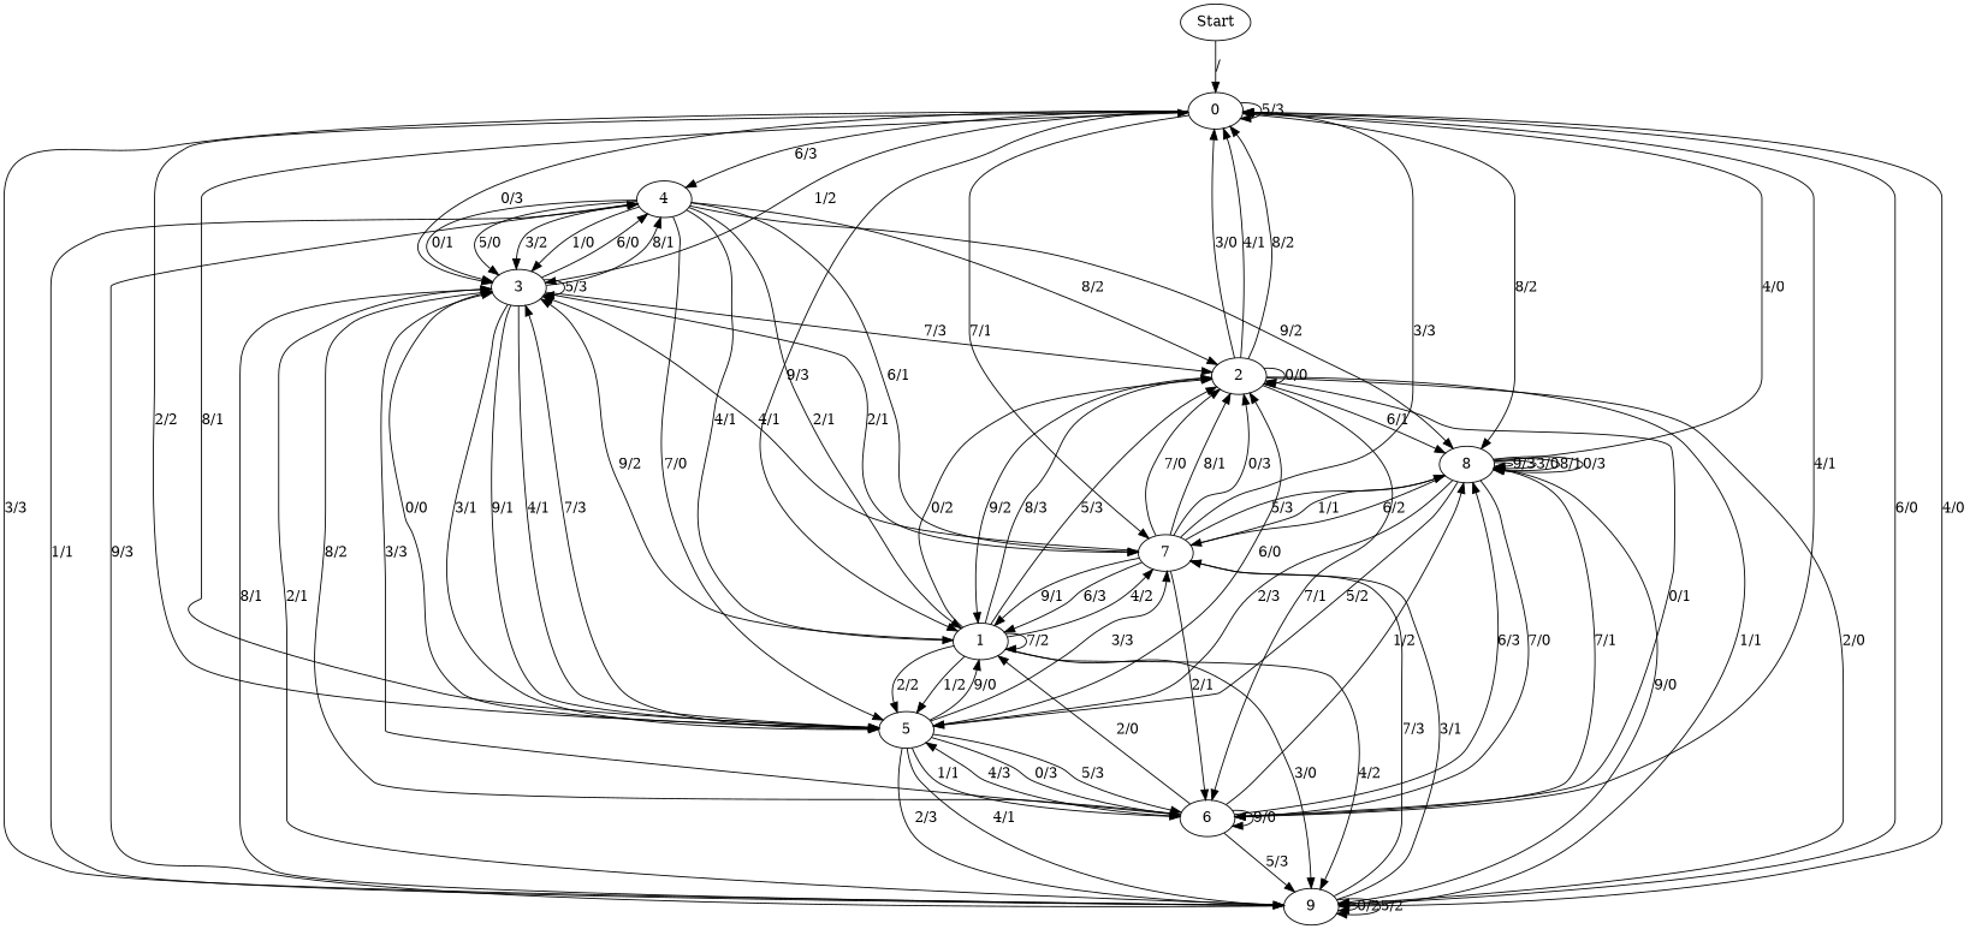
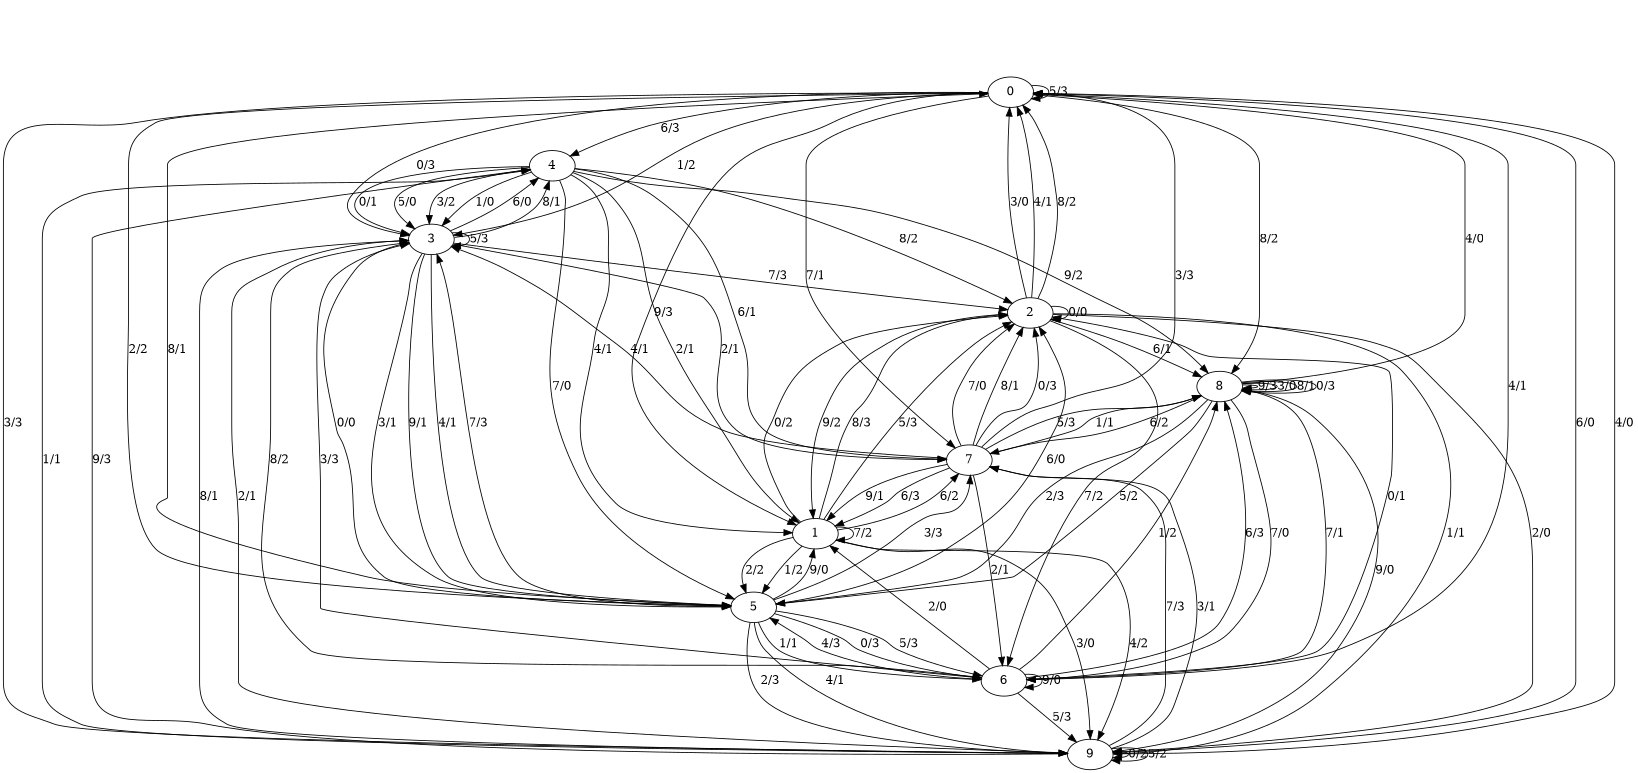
  digraph {
-   Start
    0
    4
    3
    6
    1
    5
    9
    7
    8
    2
-   Start -> 0 [label="/"]
    0 -> 0 [label="5/3"]
    0 -> 4 [label="6/3"]
    0 -> 3 [label="0/3"]
    0 -> 3 [label="1/2"]
    0 -> 6 [label="4/1"]
    0 -> 1 [label="9/3"]
    0 -> 5 [label="2/2"]
    0 -> 9 [label="3/3"]
    0 -> 7 [label="7/1"]
    0 -> 8 [label="8/2"]
    4 -> 3 [label="0/1"]
    4 -> 3 [label="5/0"]
    4 -> 3 [label="3/2"]
    4 -> 3 [label="1/0"]
    4 -> 1 [label="4/1"]
    4 -> 1 [label="2/1"]
    4 -> 5 [label="7/0"]
    4 -> 7 [label="6/1"]
    4 -> 8 [label="9/2"]
    4 -> 2 [label="8/2"]
    3 -> 4 [label="6/0"]
    3 -> 4 [label="8/1"]
    3 -> 3 [label="5/3"]
    3 -> 5 [label="9/1"]
    3 -> 5 [label="4/1"]
    3 -> 5 [label="0/0"]
    3 -> 5 [label="3/1"]
    3 -> 7 [label="2/1"]
    3 -> 2 [label="7/3"]
    6 -> 3 [label="8/2"]
    6 -> 3 [label="3/3"]
    6 -> 6 [label="9/0"]
    6 -> 1 [label="2/0"]
    6 -> 5 [label="4/3"]
    6 -> 9 [label="5/3"]
    6 -> 8 [label="7/1"]
    6 -> 8 [label="1/2"]
    6 -> 8 [label="6/3"]
    6 -> 2 [label="0/1"]
-   1 -> 3 [label="9/2"]
    1 -> 1 [label="7/2"]
    1 -> 5 [label="2/2"]
    1 -> 5 [label="1/2"]
    1 -> 9 [label="4/2"]
    1 -> 9 [label="3/0"]
-   1 -> 7 [label="4/2"]
+   1 -> 7 [label="6/2"]
    1 -> 2 [label="8/3"]
    1 -> 2 [label="5/3"]
    1 -> 2 [label="0/2"]
    5 -> 0 [label="8/1"]
    5 -> 3 [label="7/3"]
    5 -> 6 [label="0/3"]
    5 -> 6 [label="5/3"]
    5 -> 6 [label="1/1"]
    5 -> 1 [label="9/0"]
    5 -> 9 [label="4/1"]
    5 -> 9 [label="2/3"]
    5 -> 7 [label="3/3"]
    5 -> 2 [label="6/0"]
    9 -> 0 [label="6/0"]
    9 -> 0 [label="4/0"]
    9 -> 4 [label="1/1"]
    9 -> 4 [label="9/3"]
    9 -> 3 [label="8/1"]
    9 -> 3 [label="2/1"]
    9 -> 9 [label="0/2"]
    9 -> 9 [label="5/2"]
    9 -> 7 [label="7/3"]
    9 -> 7 [label="3/1"]
    7 -> 0 [label="3/3"]
    7 -> 3 [label="4/1"]
    7 -> 6 [label="2/1"]
    7 -> 1 [label="9/1"]
    7 -> 1 [label="6/3"]
    7 -> 8 [label="5/3"]
    7 -> 8 [label="1/1"]
    7 -> 2 [label="0/3"]
    7 -> 2 [label="7/0"]
    7 -> 2 [label="8/1"]
    8 -> 0 [label="4/0"]
    8 -> 6 [label="7/0"]
    8 -> 5 [label="2/3"]
    8 -> 5 [label="5/2"]
    8 -> 9 [label="9/0"]
    8 -> 7 [label="6/2"]
    8 -> 8 [label="9/3"]
    8 -> 8 [label="3/0"]
    8 -> 8 [label="8/1"]
    8 -> 8 [label="0/3"]
    2 -> 0 [label="4/1"]
    2 -> 0 [label="8/2"]
    2 -> 0 [label="3/0"]
-   2 -> 6 [label="7/1"]
+   2 -> 6 [label="7/2"]
    2 -> 1 [label="9/2"]
    2 -> 9 [label="1/1"]
    2 -> 9 [label="2/0"]
    2 -> 8 [label="6/1"]
    2 -> 2 [label="0/0"]
  }
